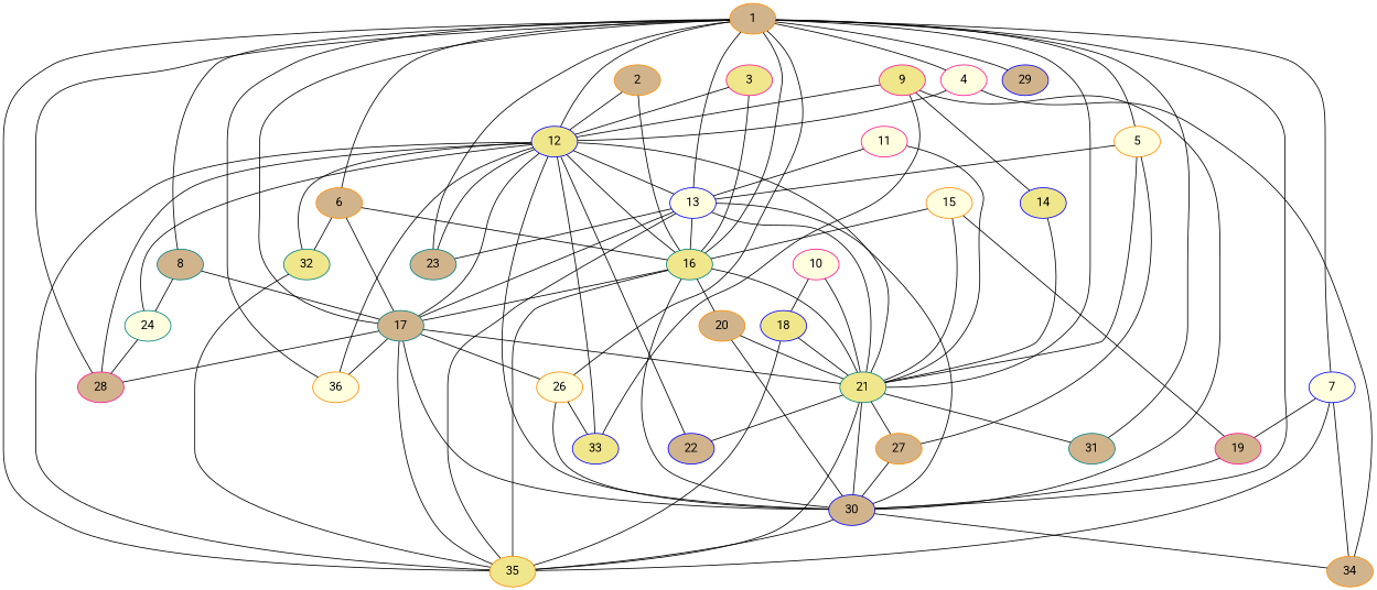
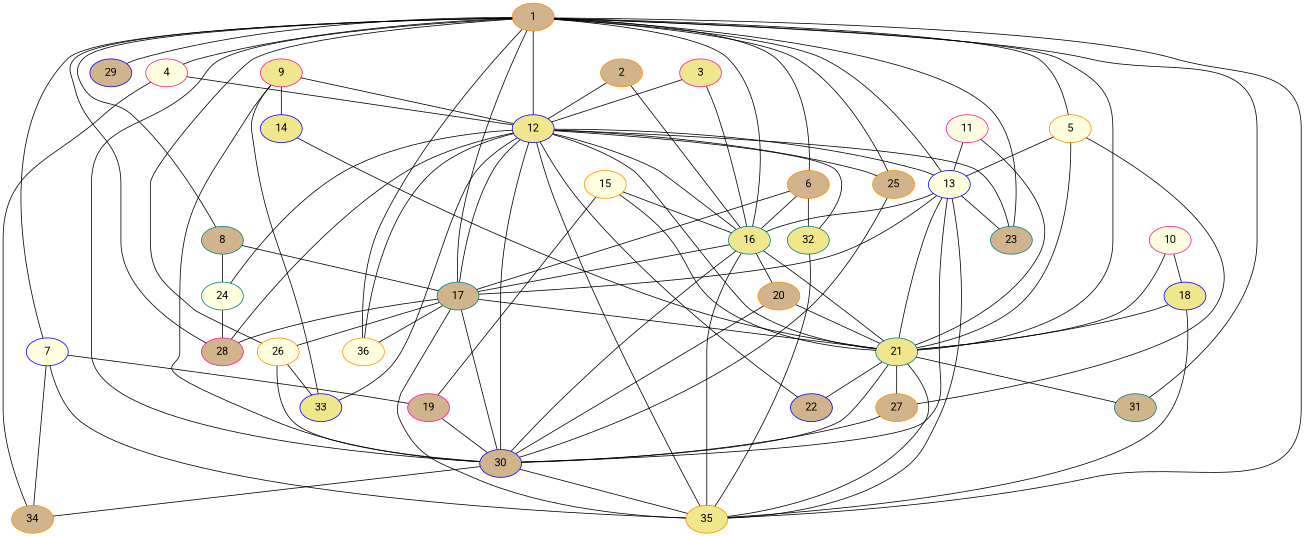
  graph {
    fontname=Roboto
    node [color=darkorange fillcolor=tan fontname=Roboto style=filled]
    edge [fontname=Roboto weight=1.0]
    4 [color=deeppink fillcolor=lightyellow]
    1
    5 [fillcolor=lightyellow]
    6
    7 [color=blue fillcolor=lightyellow]
    8 [color=teal]
    12 [color=blue fillcolor=khaki]
    13 [color=blue fillcolor=lightyellow]
    16 [color=teal fillcolor=khaki]
    17 [color=teal]
    21 [color=teal fillcolor=khaki]
    23 [color=teal]
+   25
    26 [fillcolor=lightyellow]
    28 [color=deeppink]
    29 [color=blue]
    30 [color=blue]
    31 [color=teal]
    35 [fillcolor=khaki]
    36 [fillcolor=lightyellow]
    34
    27
    32 [color=teal fillcolor=khaki]
    19 [color=deeppink]
    24 [color=teal fillcolor=lightyellow]
    33 [color=blue fillcolor=khaki]
    22 [color=blue]
    20
    2
    3 [color=deeppink fillcolor=khaki]
    9 [color=deeppink fillcolor=khaki]
    14 [color=blue fillcolor=khaki]
    10 [color=deeppink fillcolor=lightyellow]
    18 [color=blue fillcolor=khaki]
    11 [color=deeppink fillcolor=lightyellow]
    15 [fillcolor=lightyellow]
    4 -- 12
    4 -- 34
    1 -- 4
    1 -- 5
    1 -- 6
    1 -- 7
    1 -- 8
    1 -- 12 [weight=2.0]
    1 -- 13 [weight=2.0]
    1 -- 16 [weight=2.0]
    1 -- 17 [weight=2.0]
    1 -- 21 [weight=2.0]
    1 -- 23
+   1 -- 25
    1 -- 26
    1 -- 28 [weight=2.0]
    1 -- 29
    1 -- 30 [weight=4.0]
    1 -- 31
    1 -- 35 [weight=2.0]
    1 -- 36
    5 -- 13
    5 -- 21
    5 -- 27
    6 -- 16
    6 -- 17
    6 -- 32
    7 -- 35
    7 -- 34
    7 -- 19
    8 -- 17 [weight=2.0]
    8 -- 24
    12 -- 13 [weight=3.0]
    12 -- 16
    12 -- 17 [weight=2.0]
    12 -- 21
    12 -- 23
+   12 -- 25
    12 -- 28
    12 -- 30 [weight=2.0]
    12 -- 35 [weight=2.0]
    12 -- 36
    12 -- 32
    12 -- 24
    12 -- 33
    12 -- 22
    13 -- 16 [weight=2.0]
    13 -- 17 [weight=2.0]
    13 -- 21
    13 -- 23
    13 -- 30 [weight=2.0]
    13 -- 35
    16 -- 17
    16 -- 21
    16 -- 30 [weight=2.0]
    16 -- 35 [weight=2.0]
    16 -- 20
    17 -- 21
    17 -- 26
    17 -- 28
    17 -- 30 [weight=3.0]
    17 -- 35 [weight=2.0]
    17 -- 36
    21 -- 30 [weight=2.0]
    21 -- 31
    21 -- 35 [weight=3.0]
    21 -- 27
    21 -- 22
+   25 -- 30
    26 -- 30
    26 -- 33
    30 -- 35 [weight=3.0]
    30 -- 34
    27 -- 30
    32 -- 35
    19 -- 30
    24 -- 28
    20 -- 21
    20 -- 30
    2 -- 12
    2 -- 16
    3 -- 12
    3 -- 16
    9 -- 12
    9 -- 30
    9 -- 33
    9 -- 14
    14 -- 21
    10 -- 21
    10 -- 18
    18 -- 21
    18 -- 35
    11 -- 13
    11 -- 21
    15 -- 16
    15 -- 21
    15 -- 19
  }
